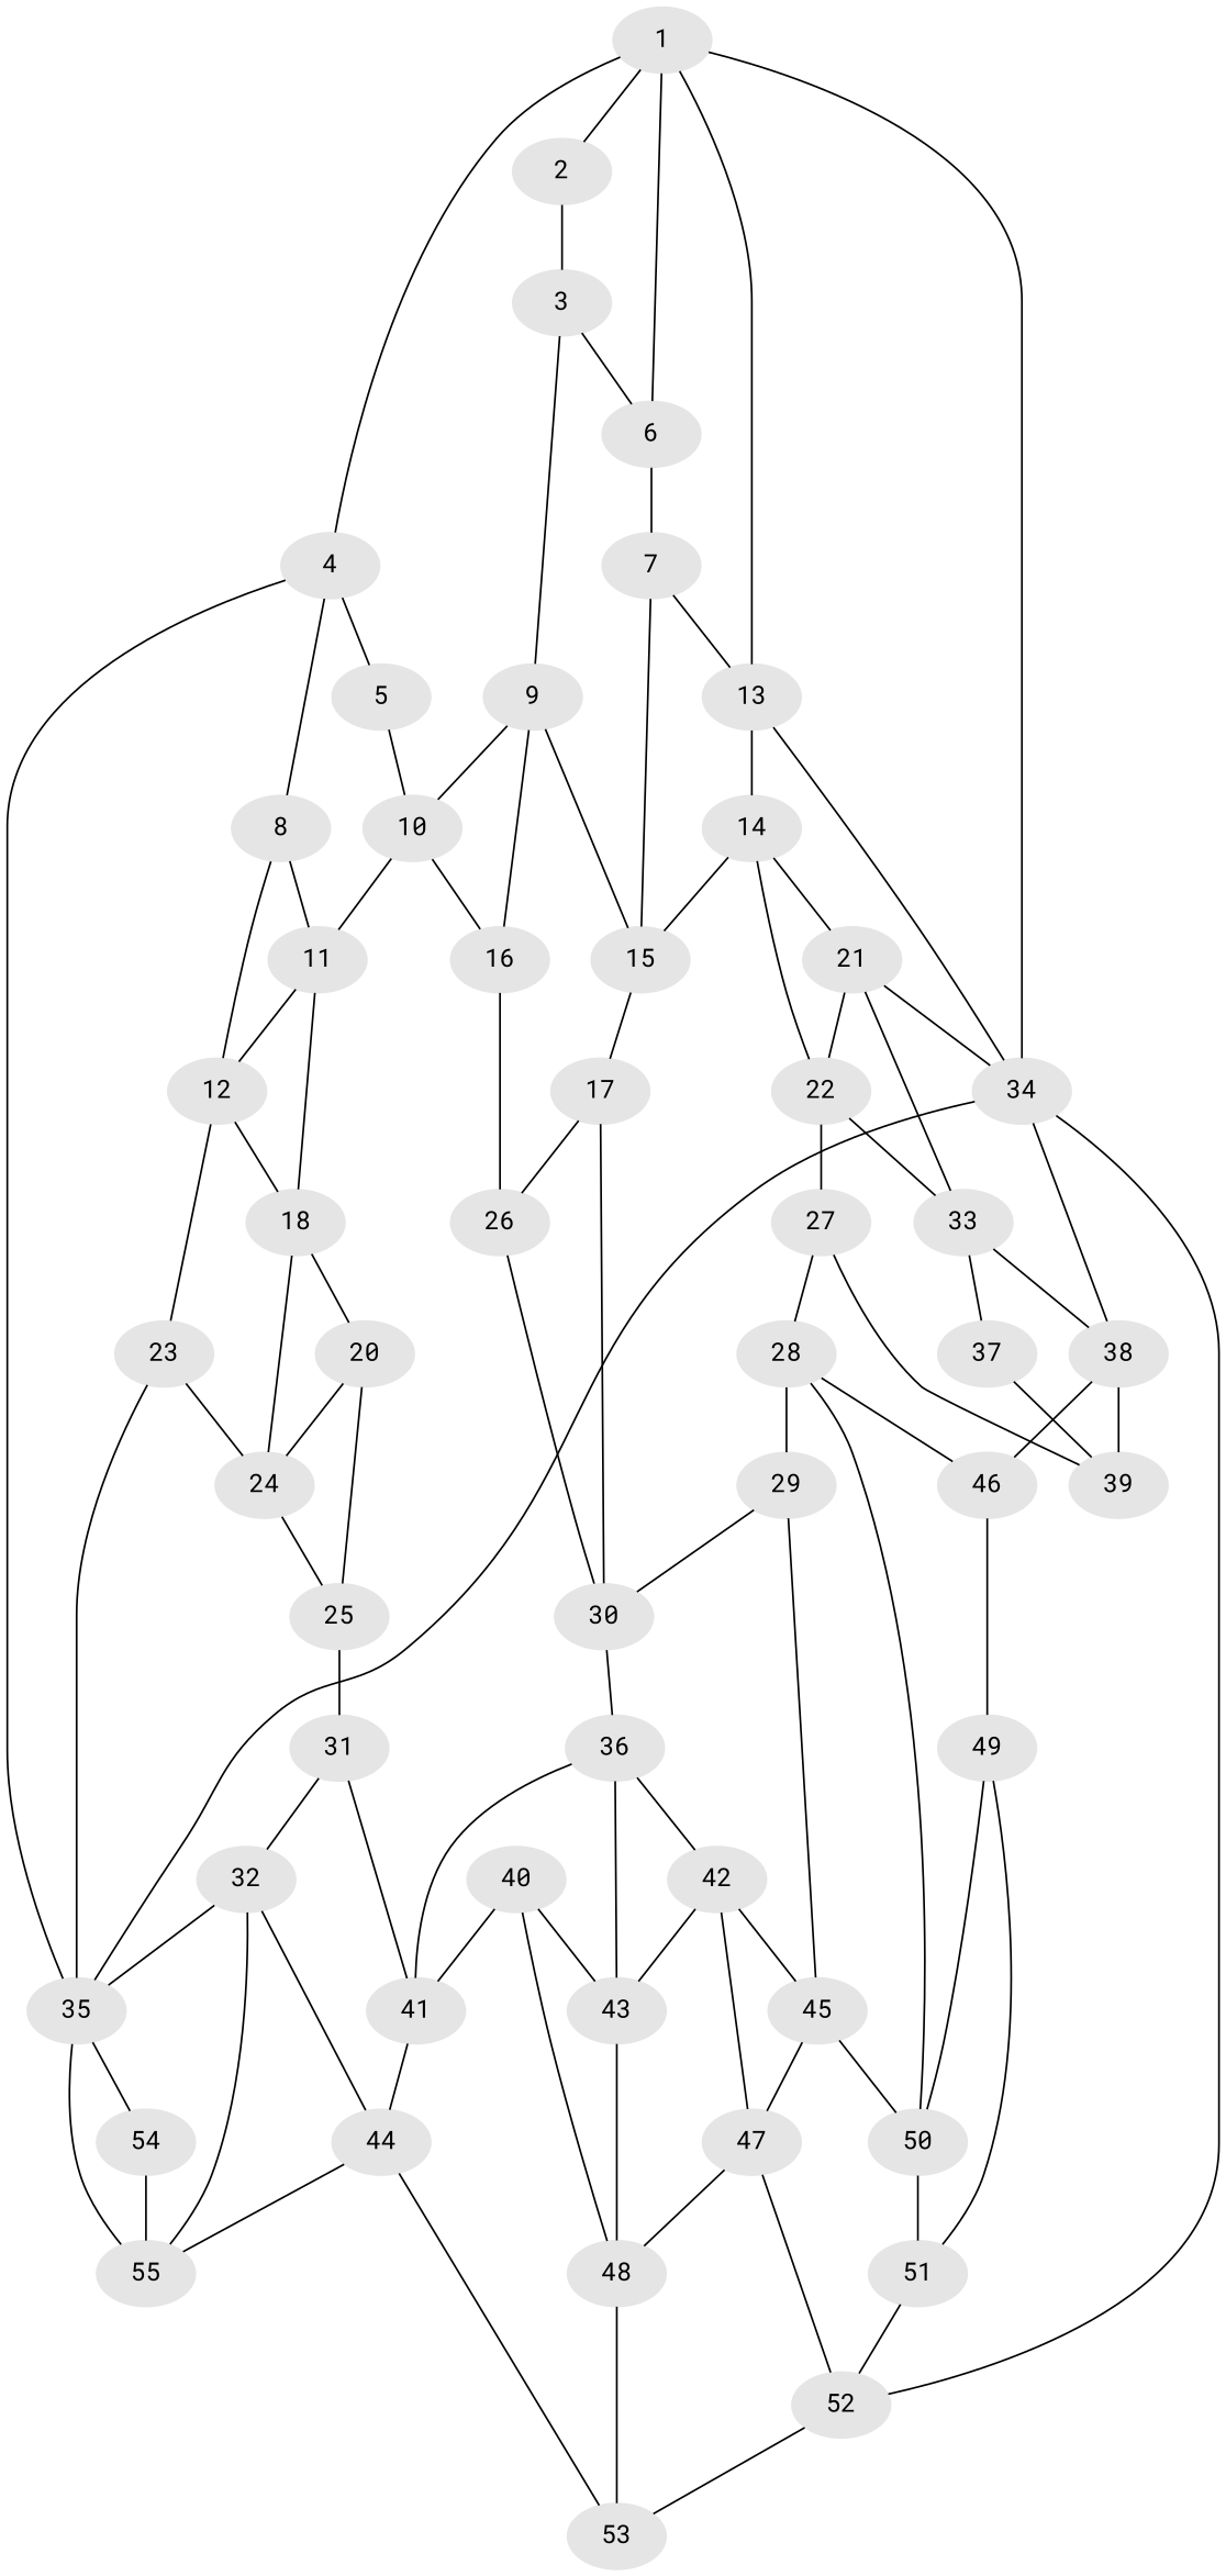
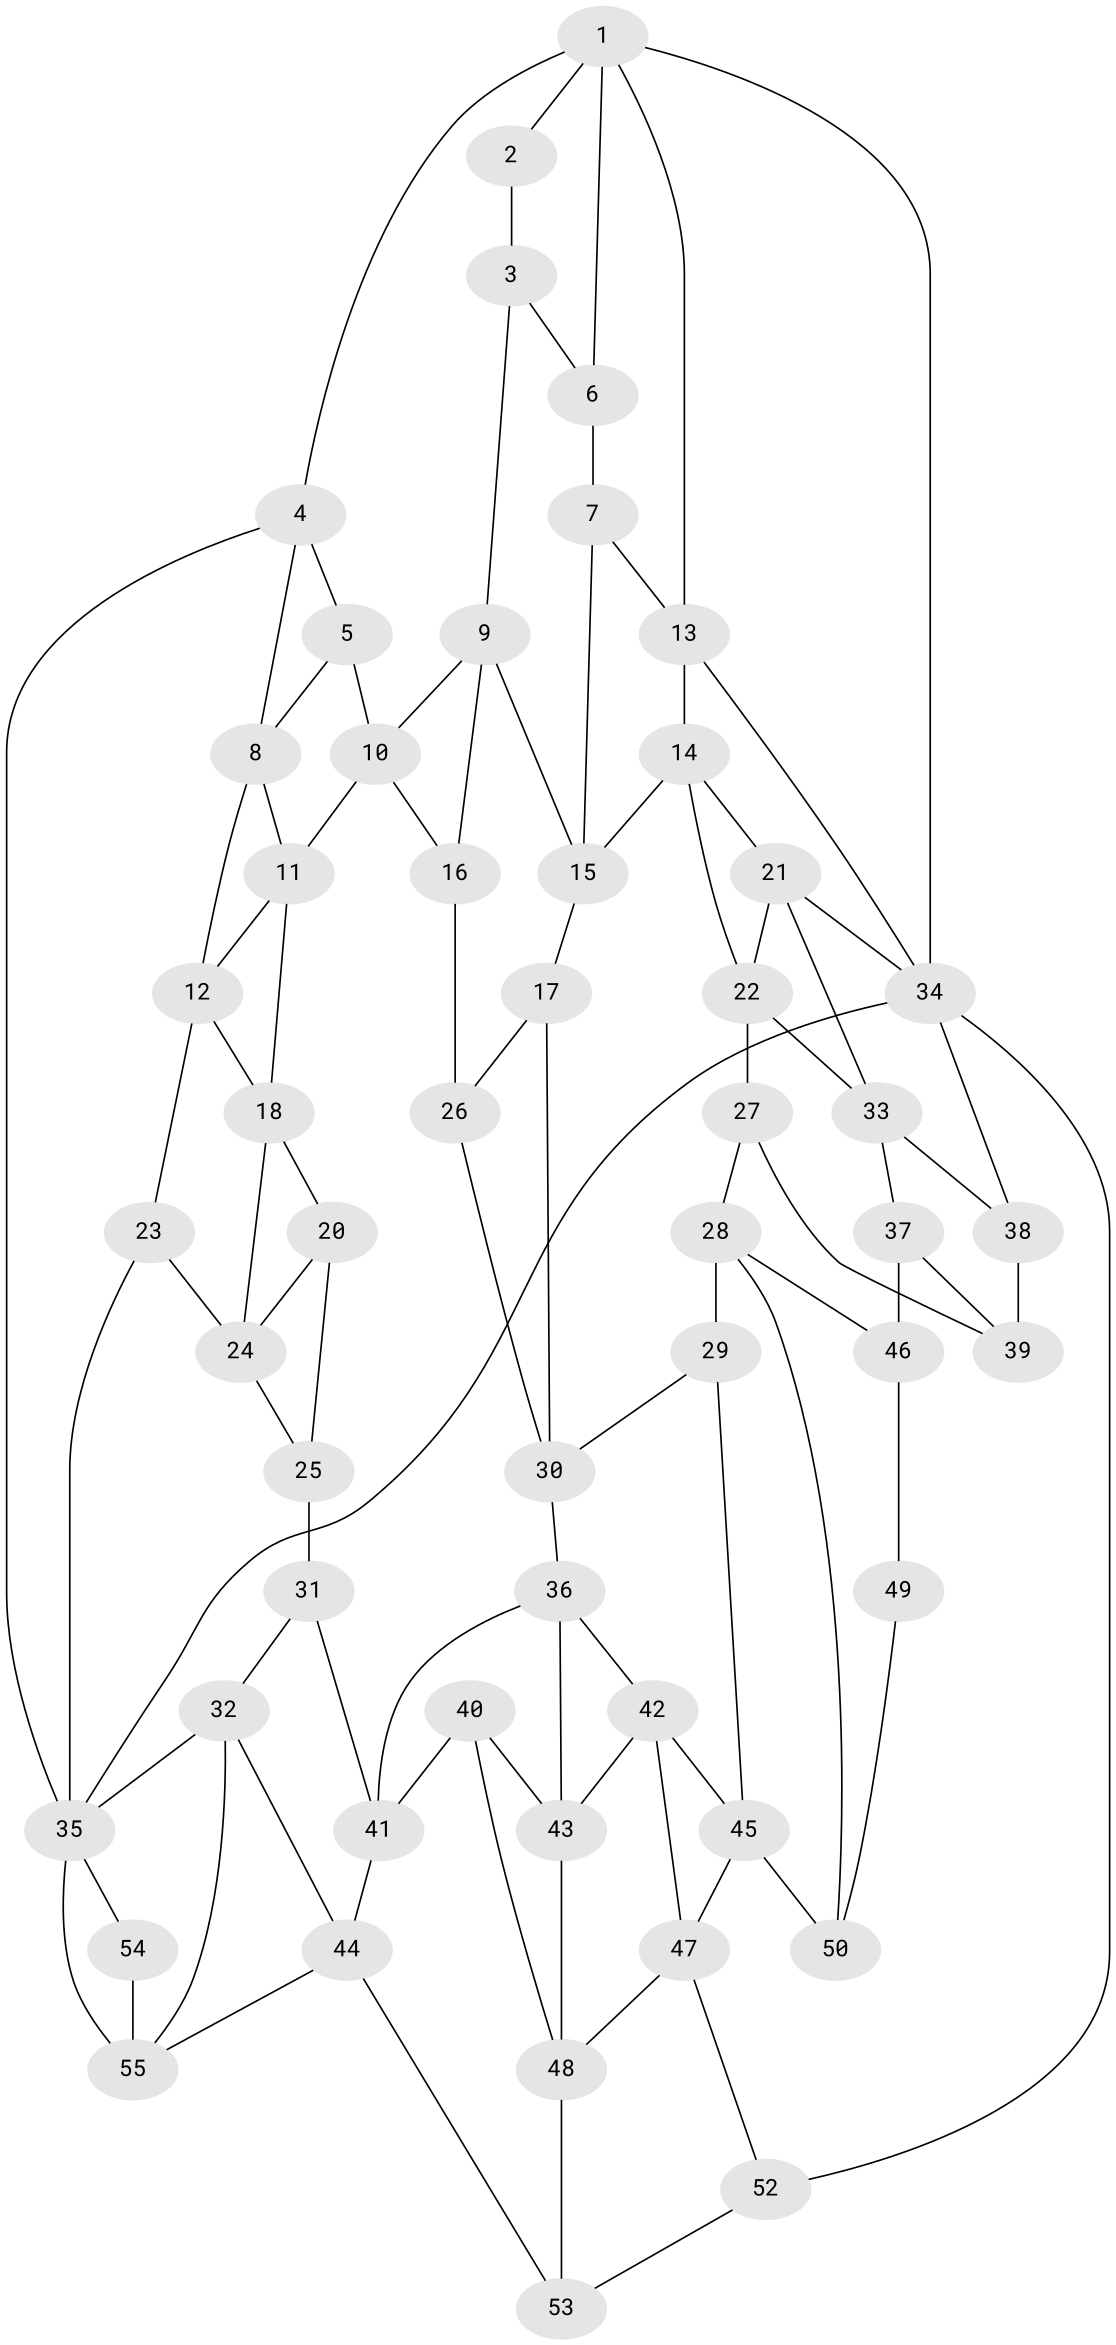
  graph {
    fontname="Roboto Mono"
    node [color=gray90 fontname="Roboto Mono" style=filled]
    edge [fontname="Roboto Mono" weight=1.0]
    1
    2
    4
    6
    13
    34
    3
    5
    8
    35
    7
    14
    38
    52
    9
    10
    15
    16
    11
    12
    55
    54
    17
    18
    23
    26
    20
    24
    21
    22
    33
    27
    30
    36
    25
    31
    37
    28
    39
    32
    41
    29
    46
    50
    45
    49
-   51
    47
    42
    43
    44
    53
    48
    40
    1 -- 2
    1 -- 4
    1 -- 6
    1 -- 13
    1 -- 34
    2 -- 3
    4 -- 5
    4 -- 8
    4 -- 35
    6 -- 7
    13 -- 34
    13 -- 14
    34 -- 35
    34 -- 38
    34 -- 52
    3 -- 6
    3 -- 9
+   5 -- 8
    5 -- 10
    8 -- 11
    8 -- 12
    35 -- 55 [weight=2.0]
    35 -- 54
    7 -- 13
    7 -- 15
    14 -- 15
    14 -- 21
    14 -- 22
    38 -- 39
-   38 -- 46
+   37 -- 46
    52 -- 53
    9 -- 10
    9 -- 15
    9 -- 16
    10 -- 16
    10 -- 11
    15 -- 17
    16 -- 26
    11 -- 12
    11 -- 18
    12 -- 18
    12 -- 23
    54 -- 55 [weight=2.0]
    17 -- 26
    17 -- 30
    18 -- 20
    18 -- 24
    23 -- 35
    23 -- 24
    26 -- 30
    20 -- 24
    20 -- 25
    24 -- 25
    21 -- 34
    21 -- 22
    21 -- 33
    22 -- 33
    22 -- 27
    33 -- 38
    33 -- 37
    27 -- 28
    27 -- 39
    30 -- 36
    36 -- 41
    36 -- 42
    36 -- 43
    25 -- 31
    31 -- 32
    31 -- 41
    37 -- 39 [weight=2.0]
    28 -- 29
    28 -- 46
    28 -- 50
    32 -- 35
    32 -- 55
    32 -- 44
    41 -- 44
    29 -- 30
    29 -- 45
    46 -- 49 [weight=2.0]
-   50 -- 51
    45 -- 50
    45 -- 47
    49 -- 50
-   49 -- 51
-   51 -- 52
    47 -- 52
    47 -- 48
    42 -- 45
    42 -- 47
    42 -- 43
    43 -- 48
    44 -- 55
    44 -- 53
    48 -- 53
    40 -- 41
    40 -- 43
    40 -- 48
  }
